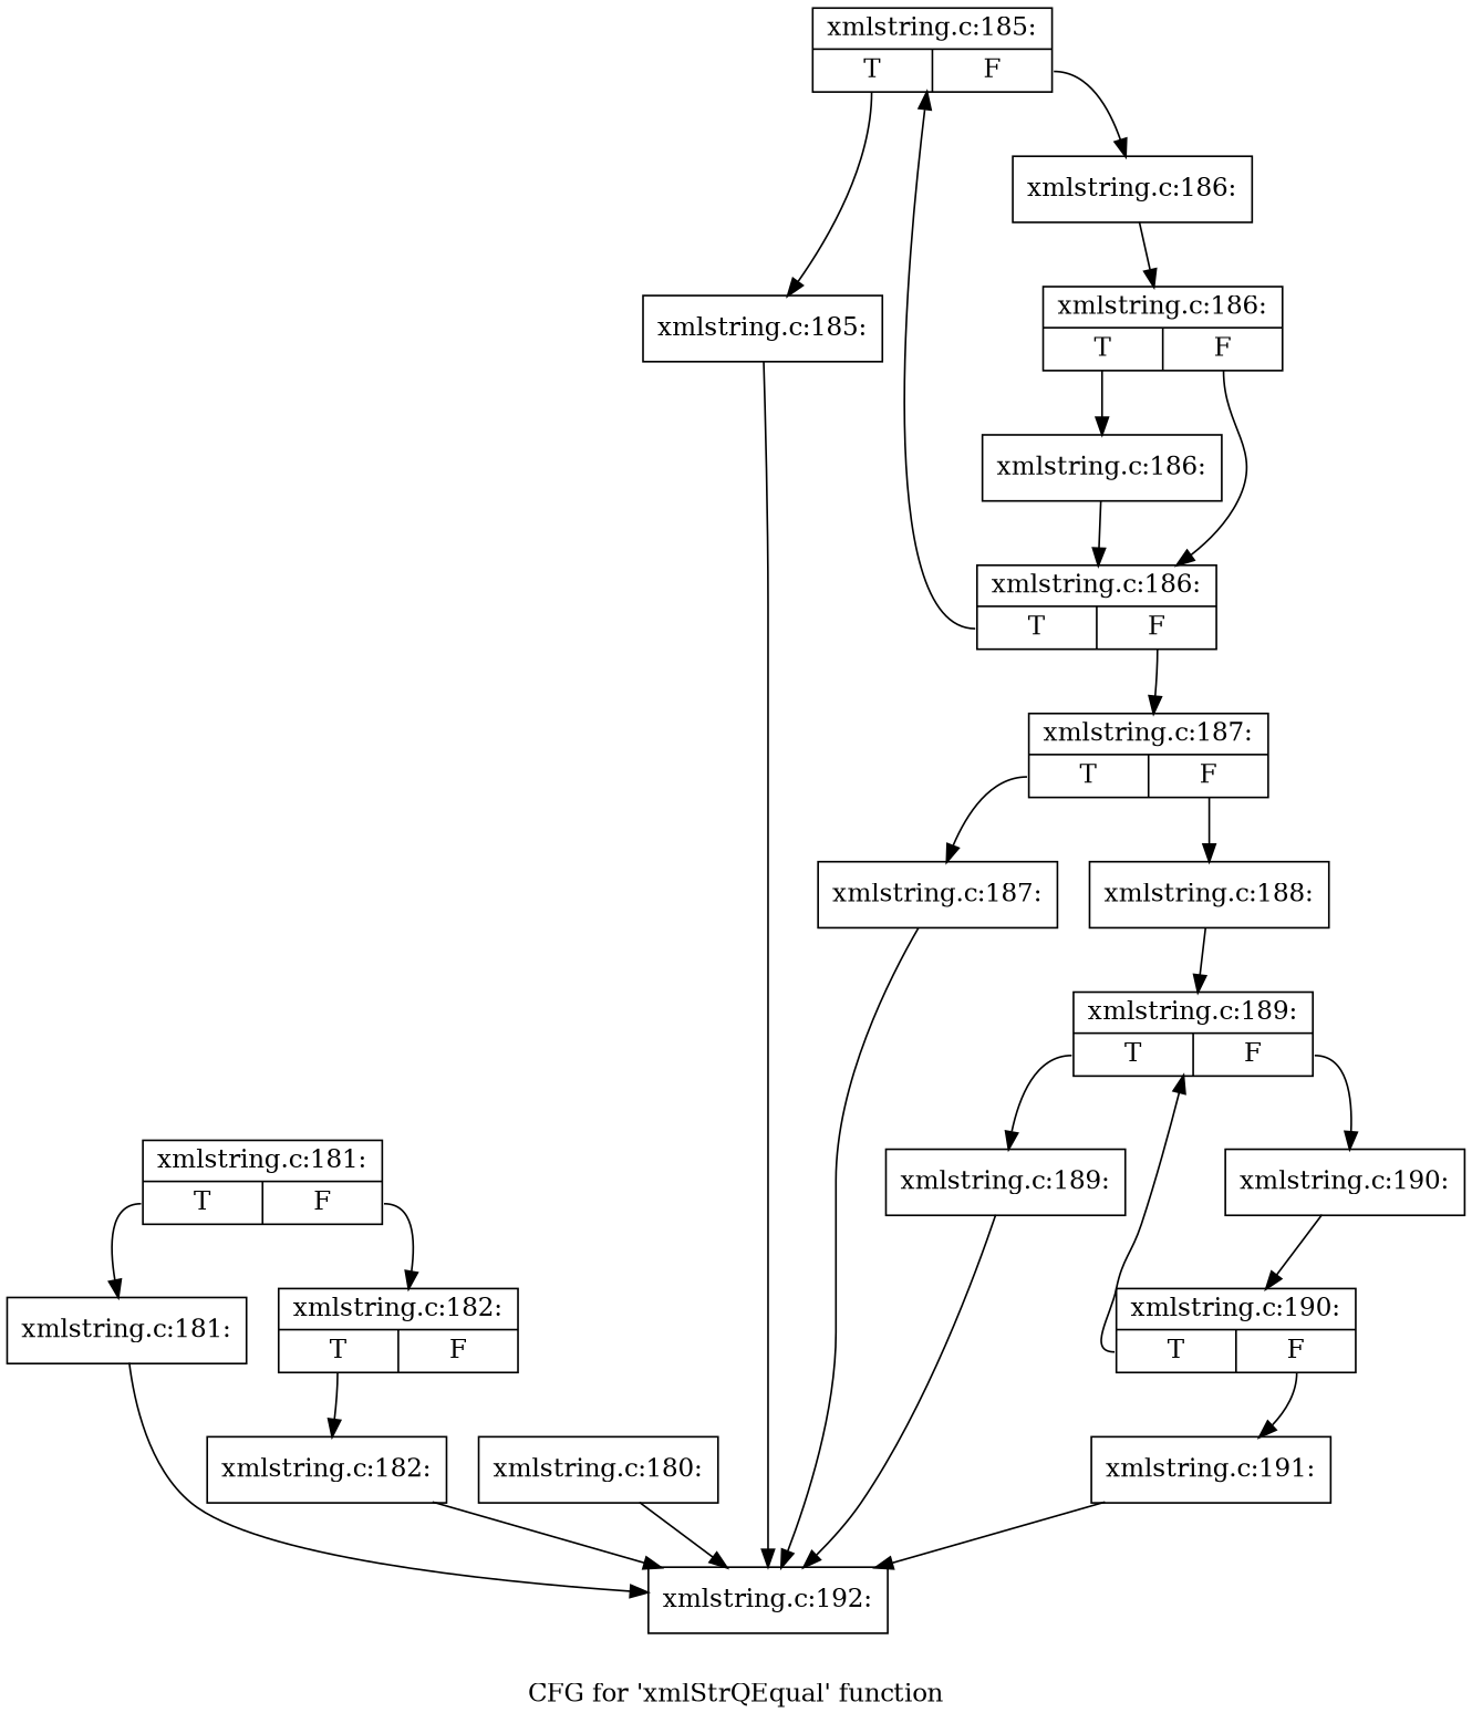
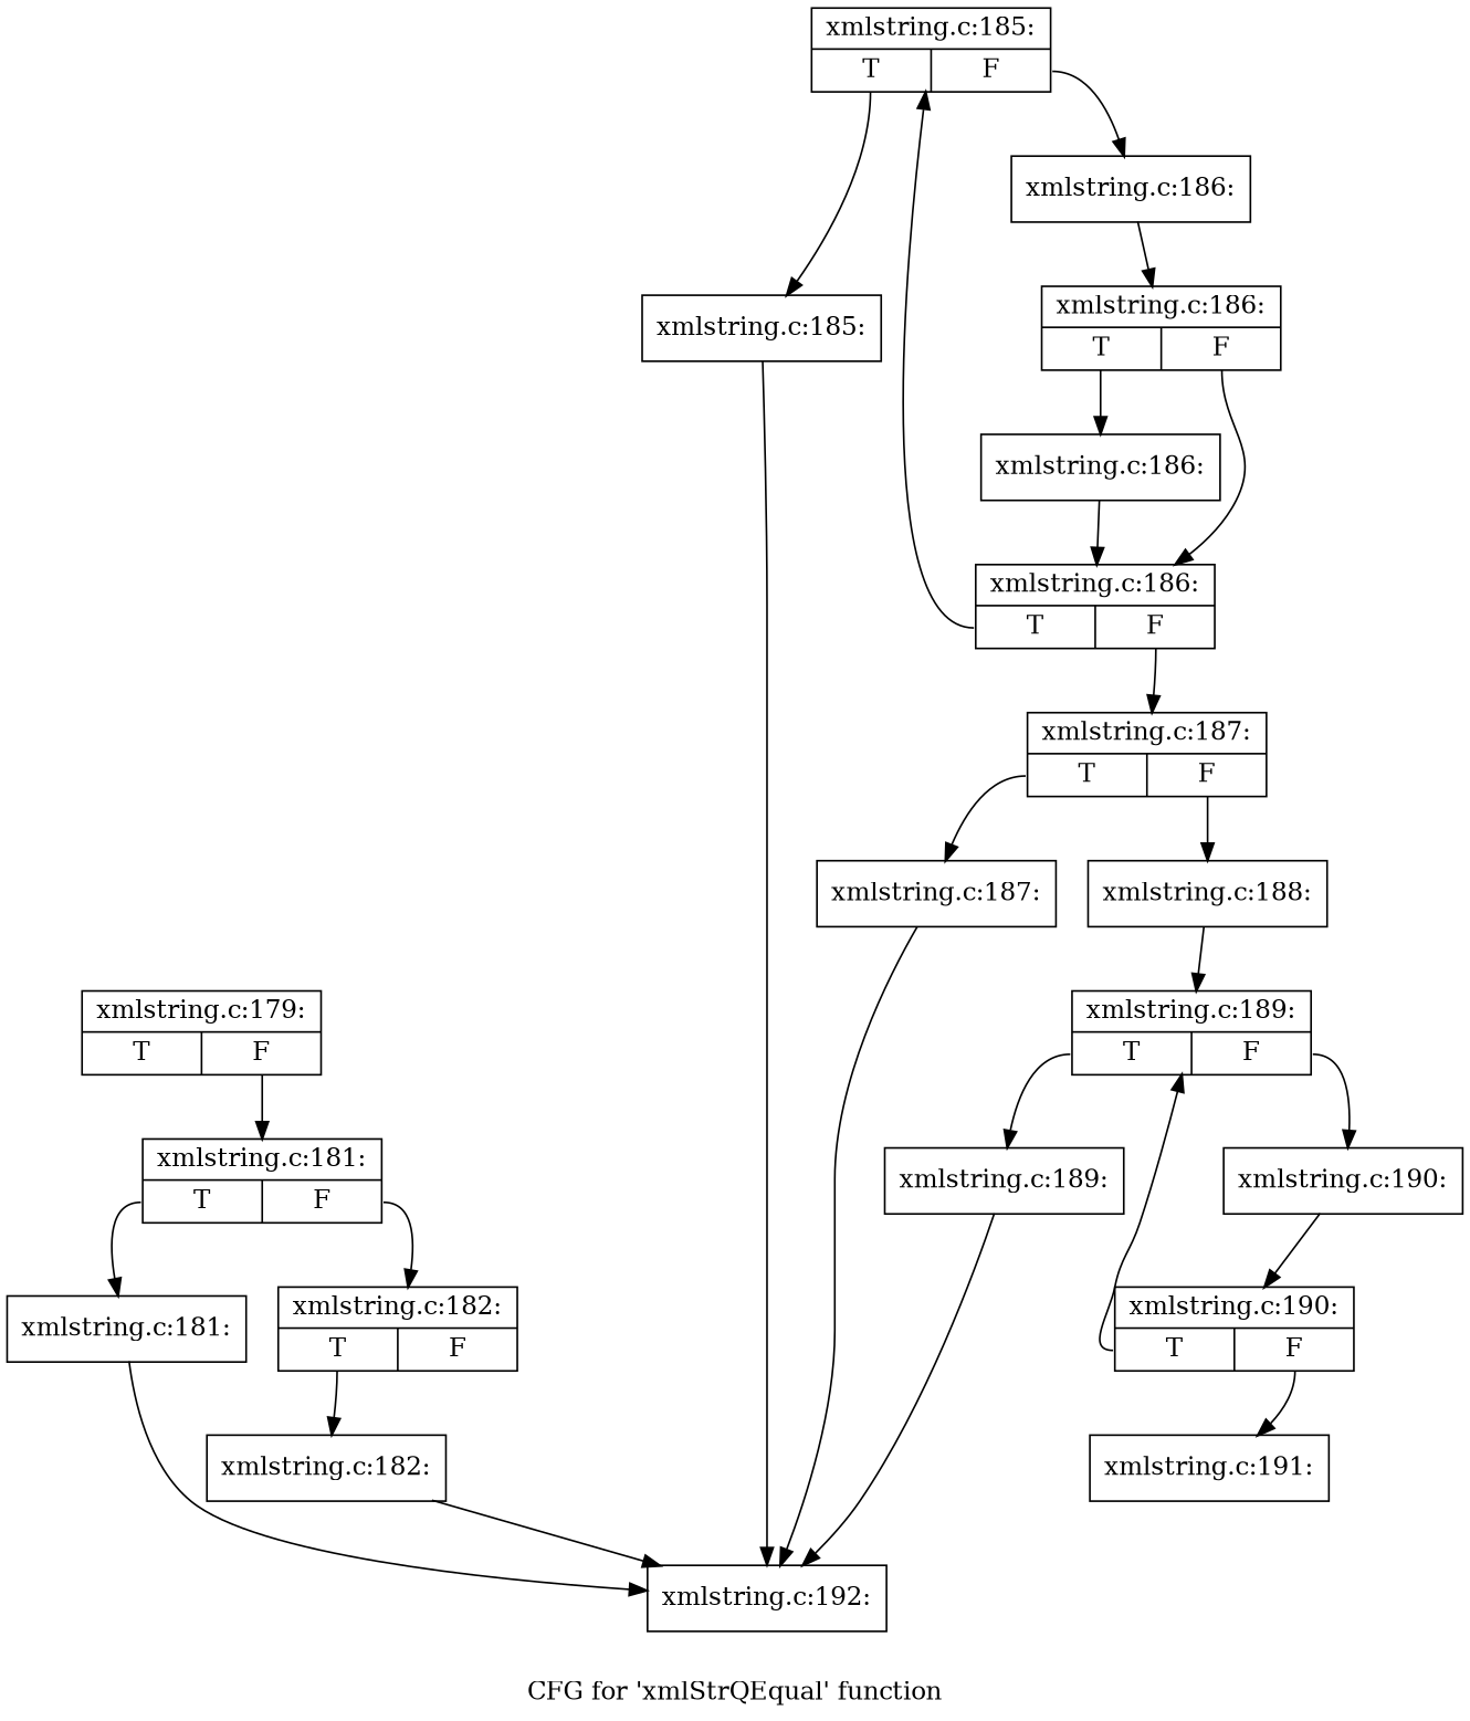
  digraph {
    label="CFG for 'xmlStrQEqual' function"
    node [shape=record]
+   n1 [label="{xmlstring.c:179:|{<s0>T|<s1>F}}"]
    n2 [label="{xmlstring.c:181:|{<s0>T|<s1>F}}"]
-   n3 [label="{xmlstring.c:180:}"]
    n4 [label="{xmlstring.c:192:}"]
    n5 [label="{xmlstring.c:181:}"]
    n6 [label="{xmlstring.c:182:|{<s0>T|<s1>F}}"]
    n7 [label="{xmlstring.c:182:}"]
    n8 [label="{xmlstring.c:185:|{<s0>T|<s1>F}}"]
    n9 [label="{xmlstring.c:185:}"]
    n10 [label="{xmlstring.c:186:}"]
    n11 [label="{xmlstring.c:186:|{<s0>T|<s1>F}}"]
    n12 [label="{xmlstring.c:186:}"]
    n13 [label="{xmlstring.c:186:|{<s0>T|<s1>F}}"]
    n14 [label="{xmlstring.c:187:|{<s0>T|<s1>F}}"]
    n15 [label="{xmlstring.c:187:}"]
    n16 [label="{xmlstring.c:188:}"]
    n17 [label="{xmlstring.c:189:|{<s0>T|<s1>F}}"]
    n18 [label="{xmlstring.c:189:}"]
    n19 [label="{xmlstring.c:190:}"]
    n20 [label="{xmlstring.c:190:|{<s0>T|<s1>F}}"]
    n21 [label="{xmlstring.c:191:}"]
+   n1 -> n2 [tailport=s1]
    n2 -> n5 [tailport=s0]
    n2 -> n6 [tailport=s1]
-   n3 -> n4
    n5 -> n4
    n6 -> n7 [tailport=s0]
    n7 -> n4
    n8 -> n9 [tailport=s0]
    n8 -> n10 [tailport=s1]
    n9 -> n4
    n10 -> n11
    n11 -> n12 [tailport=s0]
    n11 -> n13 [tailport=s1]
    n12 -> n13
    n13 -> n8 [tailport=s0]
    n13 -> n14 [tailport=s1]
    n14 -> n15 [tailport=s0]
    n14 -> n16 [tailport=s1]
    n15 -> n4
    n16 -> n17
    n17 -> n18 [tailport=s0]
    n17 -> n19 [tailport=s1]
    n18 -> n4
    n19 -> n20
    n20 -> n17 [tailport=s0]
    n20 -> n21 [tailport=s1]
-   n21 -> n4
  }
